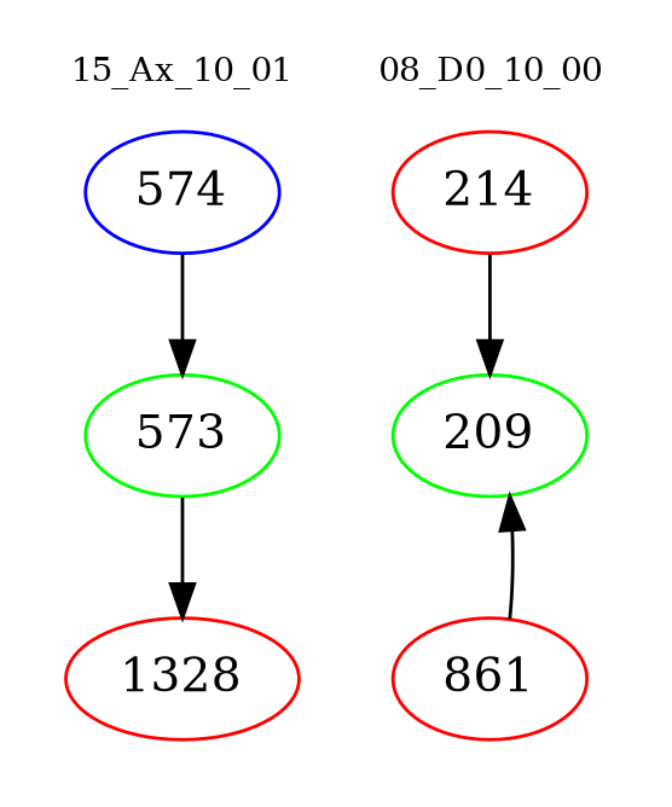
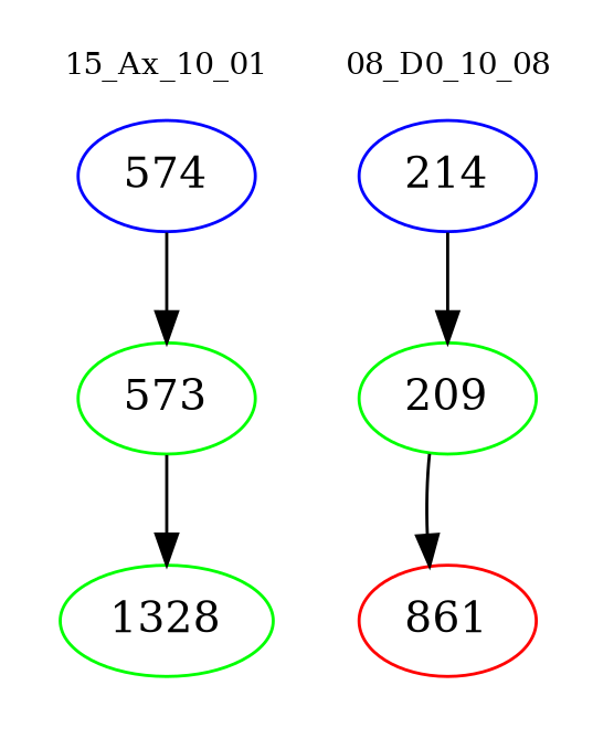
  digraph {
    node [color=blue]
    edge [color=black]
    n1 [label=574]
    n2 [color=green label=573]
-   n3 [color=red label=1328]
-   n4 [color=red label=214]
+   n3 [color=green label=1328]
+   n4 [label=214]
    n5 [color=green label=209]
    n6 [color=red label=861]
    subgraph cluster_1 {
      color=white
      fontsize=10
      label="15_Ax_10_01"
      n1
      n2
      n3
    }
    subgraph cluster_2 {
      color=white
      fontsize=10
-     label="08_D0_10_00"
+     label="08_D0_10_08"
      n4
      n5
      n6
    }
    n1 -> n2
    n2 -> n3
    n4 -> n5
-   n6 -> n5
+   n5 -> n6
  }
